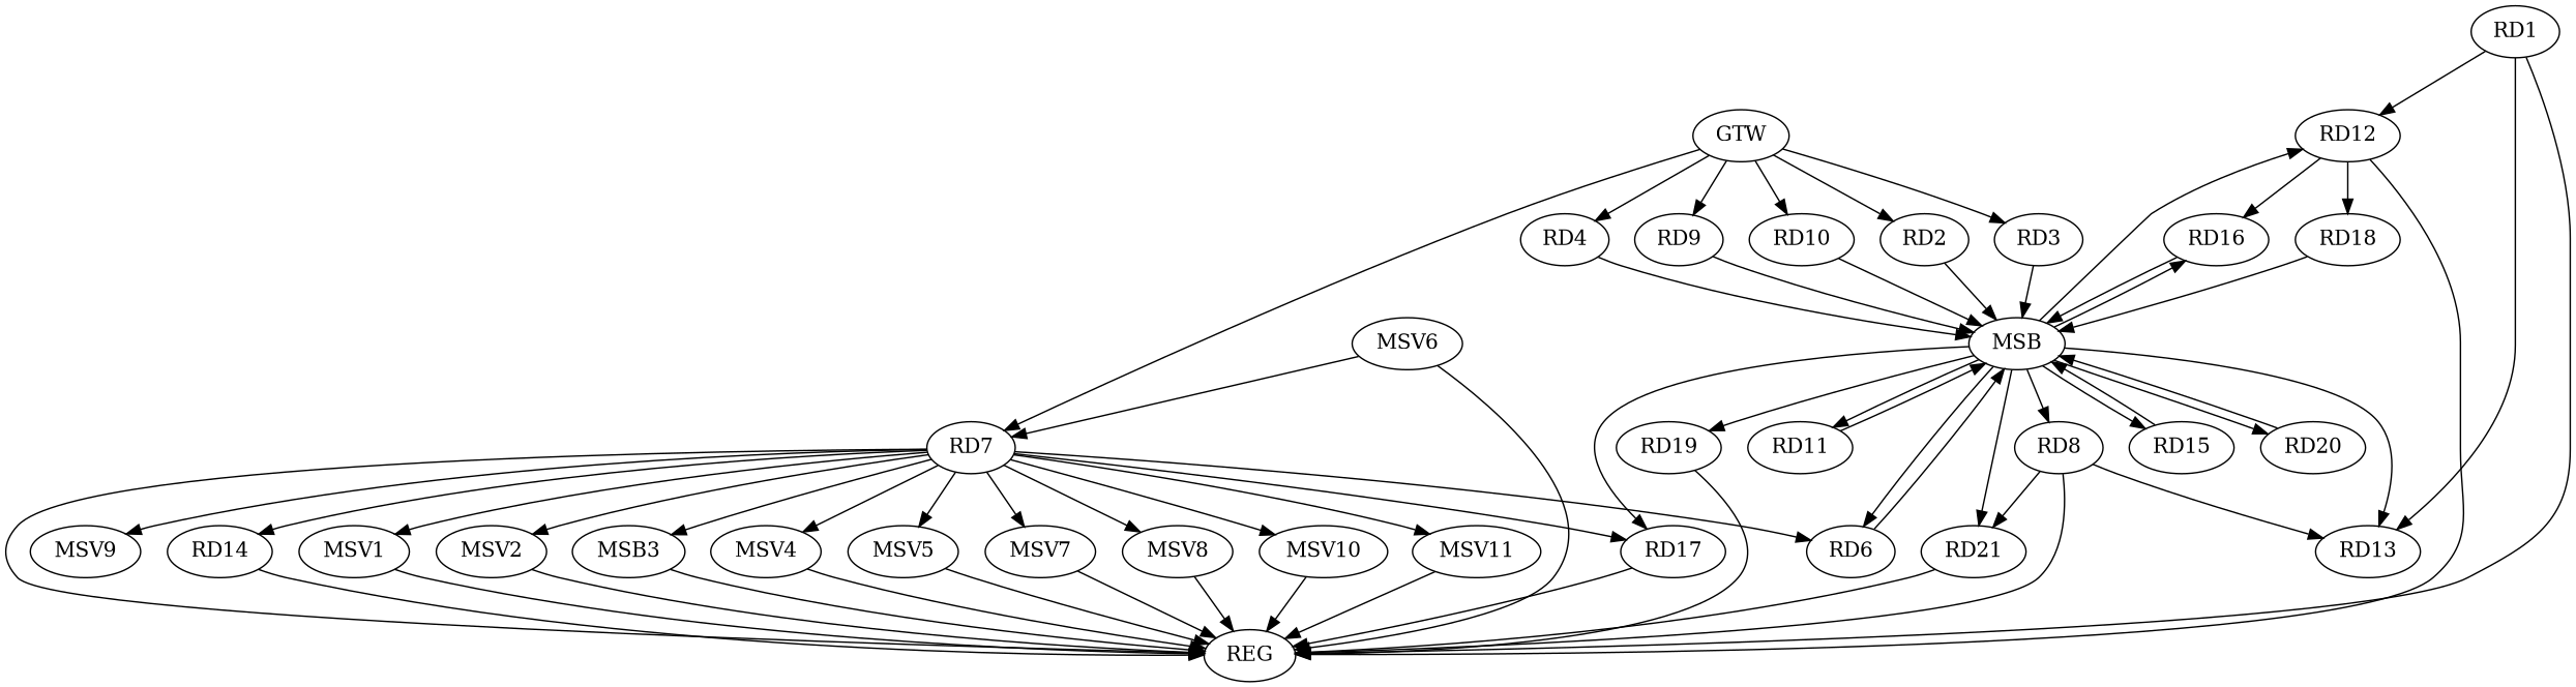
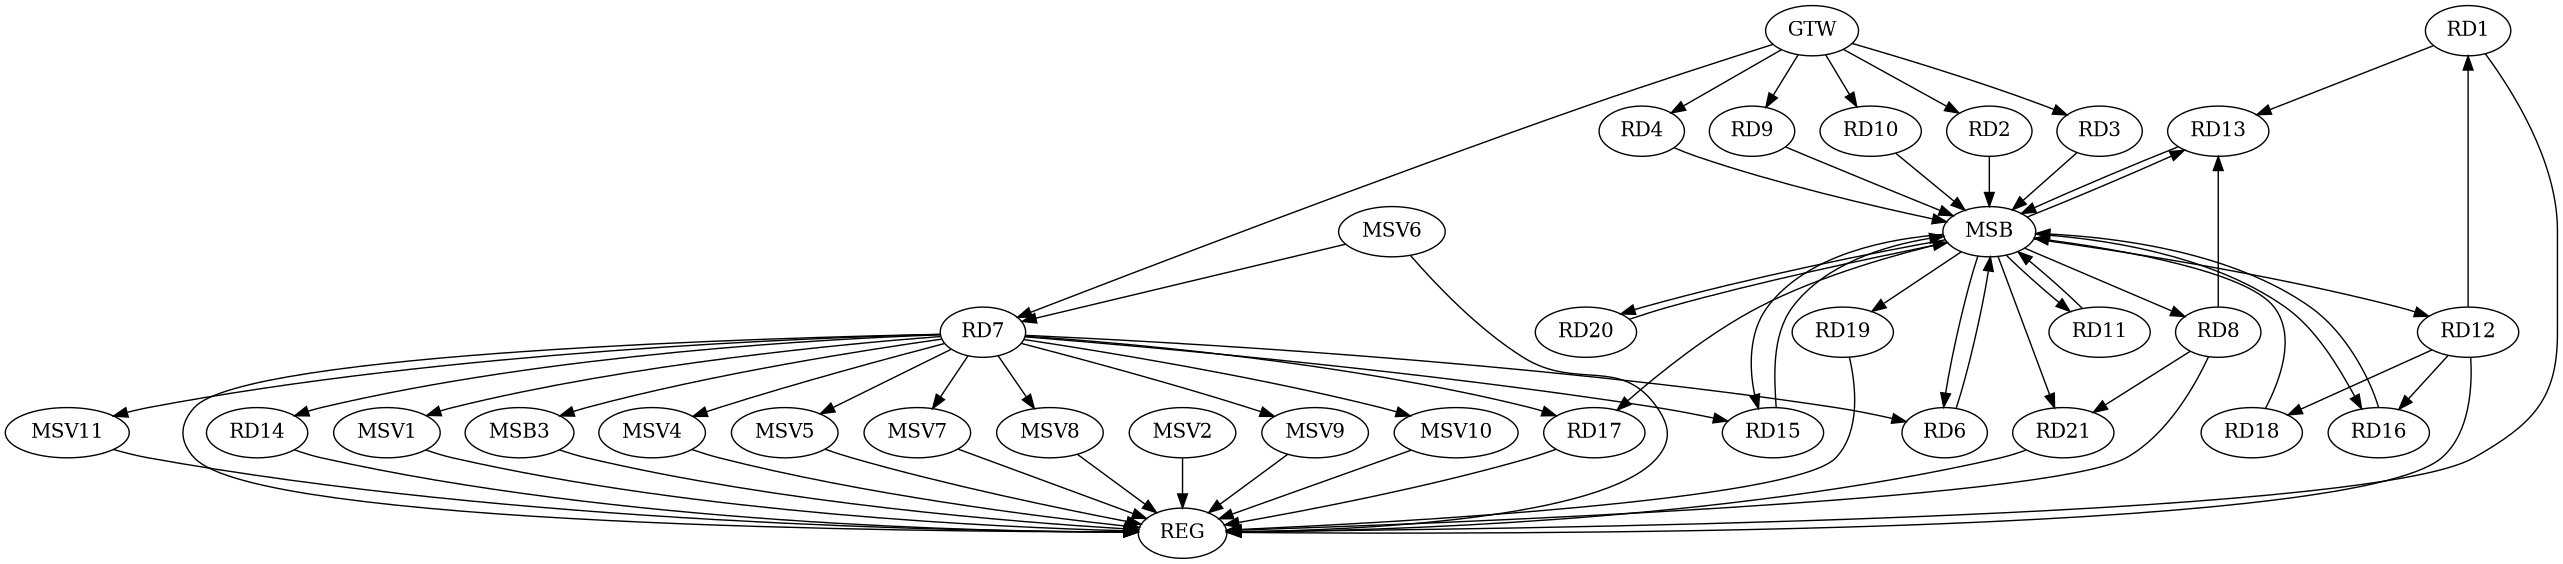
  strict digraph {
    n1 [label=RD1]
    n2 [label=RD13]
    n3 [label=REG]
    n4 [label=MSB]
    n5 [label=RD2]
    n6 [label=RD6]
    n7 [label=RD17]
    n8 [label=RD8]
    n9 [label=RD21]
    n10 [label=RD11]
    n11 [label=RD12]
    n12 [label=RD16]
    n13 [label=RD15]
    n14 [label=RD19]
    n15 [label=RD20]
    n16 [label=RD3]
    n17 [label=RD4]
    n18 [label=RD7]
    n19 [label=RD14]
    n20 [label=MSV1]
    n21 [label=MSV2]
    n22 [label=MSB3]
    n23 [label=MSV4]
    n24 [label=MSV5]
    n25 [label=MSV7]
    n26 [label=MSV8]
    n27 [label=MSV9]
    n28 [label=MSV10]
    n29 [label=MSV11]
    n30 [label=MSV6]
    n31 [label=RD9]
    n32 [label=RD10]
    n33 [label=RD18]
    n34 [label=GTW]
    n1 -> n2
    n1 -> n3
+   n2 -> n4
    n4 -> n2
    n4 -> n6
    n4 -> n7
    n4 -> n8
    n4 -> n9
    n4 -> n10
    n4 -> n11
    n4 -> n12
    n4 -> n13
    n4 -> n14
    n4 -> n15
    n5 -> n4
    n6 -> n4
    n7 -> n3
    n8 -> n2
    n8 -> n3
    n8 -> n9
    n9 -> n3
    n10 -> n4
-   n1 -> n11
+   n11 -> n1
    n11 -> n3
    n11 -> n12
    n11 -> n33
    n12 -> n4
    n13 -> n4
    n14 -> n3
    n15 -> n4
    n16 -> n4
    n17 -> n4
    n18 -> n3
    n18 -> n6
    n18 -> n7
    n18 -> n19
    n18 -> n20
-   n18 -> n21
+   n18 -> n13
    n18 -> n22
    n18 -> n23
    n18 -> n24
    n18 -> n25
    n18 -> n26
    n18 -> n27
    n18 -> n28
    n18 -> n29
    n19 -> n3
    n20 -> n3
    n21 -> n3
    n22 -> n3
    n23 -> n3
    n24 -> n3
    n25 -> n3
    n26 -> n3
+   n27 -> n3
    n28 -> n3
    n29 -> n3
    n30 -> n3
    n30 -> n18
    n31 -> n4
    n32 -> n4
    n33 -> n4
    n34 -> n5
    n34 -> n16
    n34 -> n17
    n34 -> n18
    n34 -> n31
    n34 -> n32
  }
